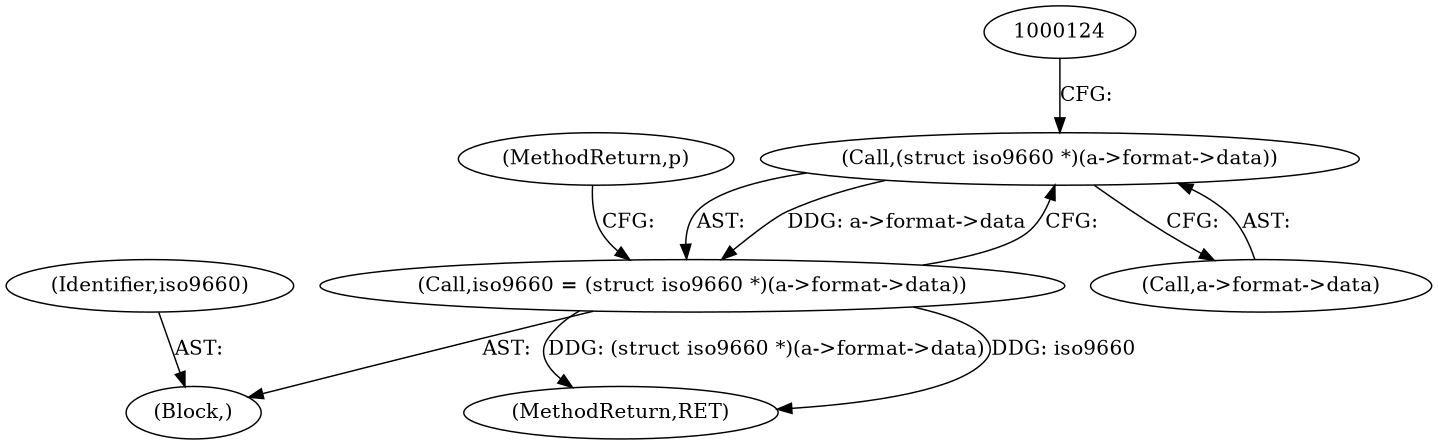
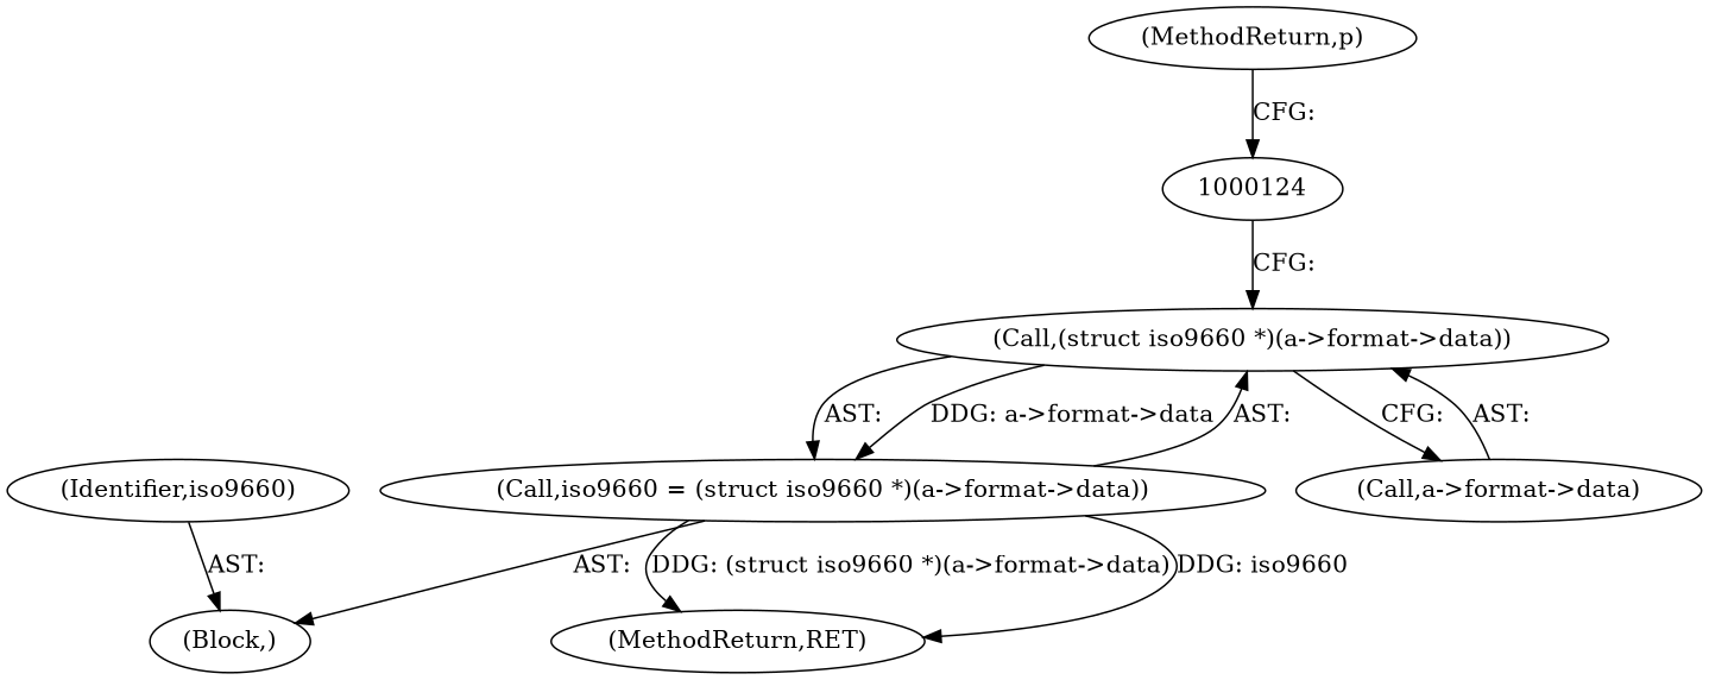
  digraph {
    n1 [label="(Call,(struct iso9660 *)(a->format->data))"]
    n2 [label="(Call,iso9660 = (struct iso9660 *)(a->format->data))"]
    n3 [label="(Call,a->format->data)"]
    n4 [label="(MethodReturn,RET)"]
    n5 [label="(Block,)"]
    n6 [label="(Identifier,iso9660)"]
    n7 [label="(MethodReturn,p)"]
    1000124
    n1 -> n2 [label="AST: "]
    n1 -> n2 [label="DDG: a->format->data"]
    n1 -> n3 [label="CFG: "]
-   n2 -> n1 [label="CFG: "]
+   n2 -> n1 [label="AST: "]
    n2 -> n4 [label="DDG: (struct iso9660 *)(a->format->data)"]
    n2 -> n4 [label="DDG: iso9660"]
    n2 -> n5 [label="AST: "]
    n3 -> n1 [label="AST: "]
    n6 -> n5 [label="AST: "]
-   n7 -> n2 [label="CFG: "]
+   n7 -> 1000124 [label="CFG: "]
    1000124 -> n1 [label="CFG: "]
  }
